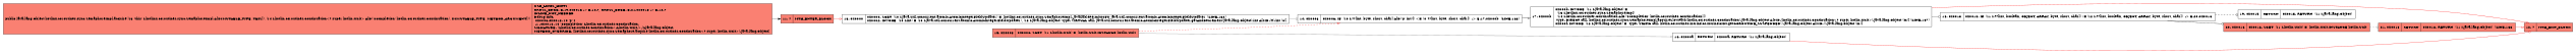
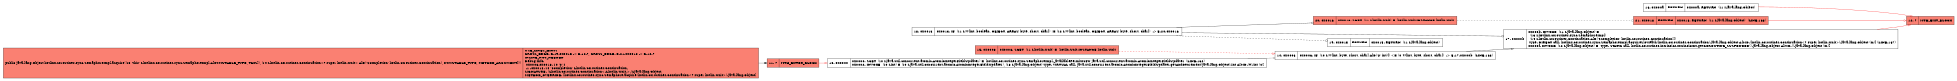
  digraph {
    rankdir=LR
    node [fillcolor=salmon shape=record style=filled]
    edge [arrowhead=odot color=red]
    n1 [label="{11\:\ ?|MTH_ENTER_BLOCK\l}"]
    n2 [fillcolor=white label="{13\:\ 0x0000|0x0000: SGET  (r0 I:java.util.concurrent.atomic.AtomicIntegerFieldUpdater) =  kotlinx.coroutines.sync.SemaphoreImpl._availablePermits$FU java.util.concurrent.atomic.AtomicIntegerFieldUpdater  (LINE:162)\l0x0002: INVOKE  (r0 I:int) = (r0 I:java.util.concurrent.atomic.AtomicIntegerFieldUpdater), (r3 I:java.lang.Object) type: VIRTUAL call: java.util.concurrent.atomic.AtomicIntegerFieldUpdater.getAndDecrement(java.lang.Object):int A[MD:(T):int (c)]\l}"]
    n3 [fillcolor=white label="{14\:\ 0x0006|0x0006: IF  (r0 I:??[int, byte, short, char] A[D('p' int)]) \<= (0 ??[int, byte, short, char])  \-\> B:17:0x000b  (LINE:163)\l}"]
    n4 [fillcolor=white label="{17\:\ 0x000b|0x000b: INVOKE  (r1 I:java.lang.Object) = \l  (r3 I:kotlinx.coroutines.sync.SemaphoreImpl)\l  (r4 I:kotlin.coroutines.Continuation A[D('$completion' kotlin.coroutines.Continuation)])\l type: DIRECT call: kotlinx.coroutines.sync.SemaphoreImpl.acquireSlowPath(kotlin.coroutines.Continuation):java.lang.Object A[MD:(kotlin.coroutines.Continuation\<? super kotlin.Unit\>):java.lang.Object (m)] (LINE:167)\l0x000f: INVOKE  (r2 I:java.lang.Object) =  type: STATIC call: kotlin.coroutines.intrinsics.IntrinsicsKt.getCOROUTINE_SUSPENDED():java.lang.Object A[MD:():java.lang.Object (m)]\l}"]
    n5 [label="{15\:\ 0x0008|0x0008: SGET  (r1 I:kotlin.Unit) =  kotlin.Unit.INSTANCE kotlin.Unit \l}"]
    n6 [fillcolor=white label="{16\:\ 0x000a|RETURN\l|0x000a: RETURN  (r1 I:java.lang.Object) \l}"]
    n7 [label="{12\:\ ?|MTH_EXIT_BLOCK\l}"]
    n8 [fillcolor=white label="{18\:\ 0x0013|0x0013: IF  (r1 I:??[int, boolean, OBJECT, ARRAY, byte, short, char]) != (r2 I:??[int, boolean, OBJECT, ARRAY, byte, short, char])  \-\> B:20:0x0016 \l}"]
    n9 [fillcolor=white label="{19\:\ 0x0015|RETURN\l|0x0015: RETURN  (r1 I:java.lang.Object) \l}"]
    n10 [label="{20\:\ 0x0016|0x0016: SGET  (r1 I:kotlin.Unit) =  kotlin.Unit.INSTANCE kotlin.Unit \l}"]
    n11 [label="{21\:\ 0x0018|RETURN\l|0x0018: RETURN  (r1 I:java.lang.Object)  (LINE:168)\l}"]
    n12 [label="{public java.lang.Object kotlinx.coroutines.sync.SemaphoreImpl.acquire((r3 'this' I:kotlinx.coroutines.sync.SemaphoreImpl A[IMMUTABLE_TYPE, THIS]), (r4 I:kotlin.coroutines.Continuation\<? super kotlin.Unit\> A[D('$completion' kotlin.coroutines.Continuation), IMMUTABLE_TYPE, METHOD_ARGUMENT]))  | USE_LINES_HINTS\lCROSS_EDGE: B:19:0x0015 \-\> B:12:?, CROSS_EDGE: B:21:0x0018 \-\> B:12:?\lINLINE_NOT_NEEDED\lDebug Info:\l  0x0006\-0x0018: r0 'p' I\l  \-1 \-0x0018: r4 '$completion' Lkotlin\/coroutines\/Continuation;\lSIGNATURE: (Lkotlin\/coroutines\/Continuation\<\-Lkotlin\/Unit;\>;)Ljava\/lang\/Object;\lMETHOD_OVERRIDE: [kotlinx.coroutines.sync.Semaphore.acquire(kotlin.coroutines.Continuation\<? super kotlin.Unit\>):java.lang.Object]\l}"]
    n1 -> n2 [arrowhead=onormal]
    n2 -> n3 [color=gray40]
    n3 -> n4 [arrowhead=onormal color=black]
    n4 -> n7 [arrowhead=onormal]
-   n4 -> n8 [color=black]
+   n8 -> n4 [color=black]
    n5 -> n3 [arrowhead=onormal style=dashed]
-   n5 -> n6 [color=gray40]
    n6 -> n7
    n8 -> n9 [color=black style=dashed]
    n8 -> n10 [color=black]
    n10 -> n11 [color=gray40 style=dashed]
    n11 -> n7 [arrowhead=onormal]
    n12 -> n1 [arrowhead=normal color=black]
  }
